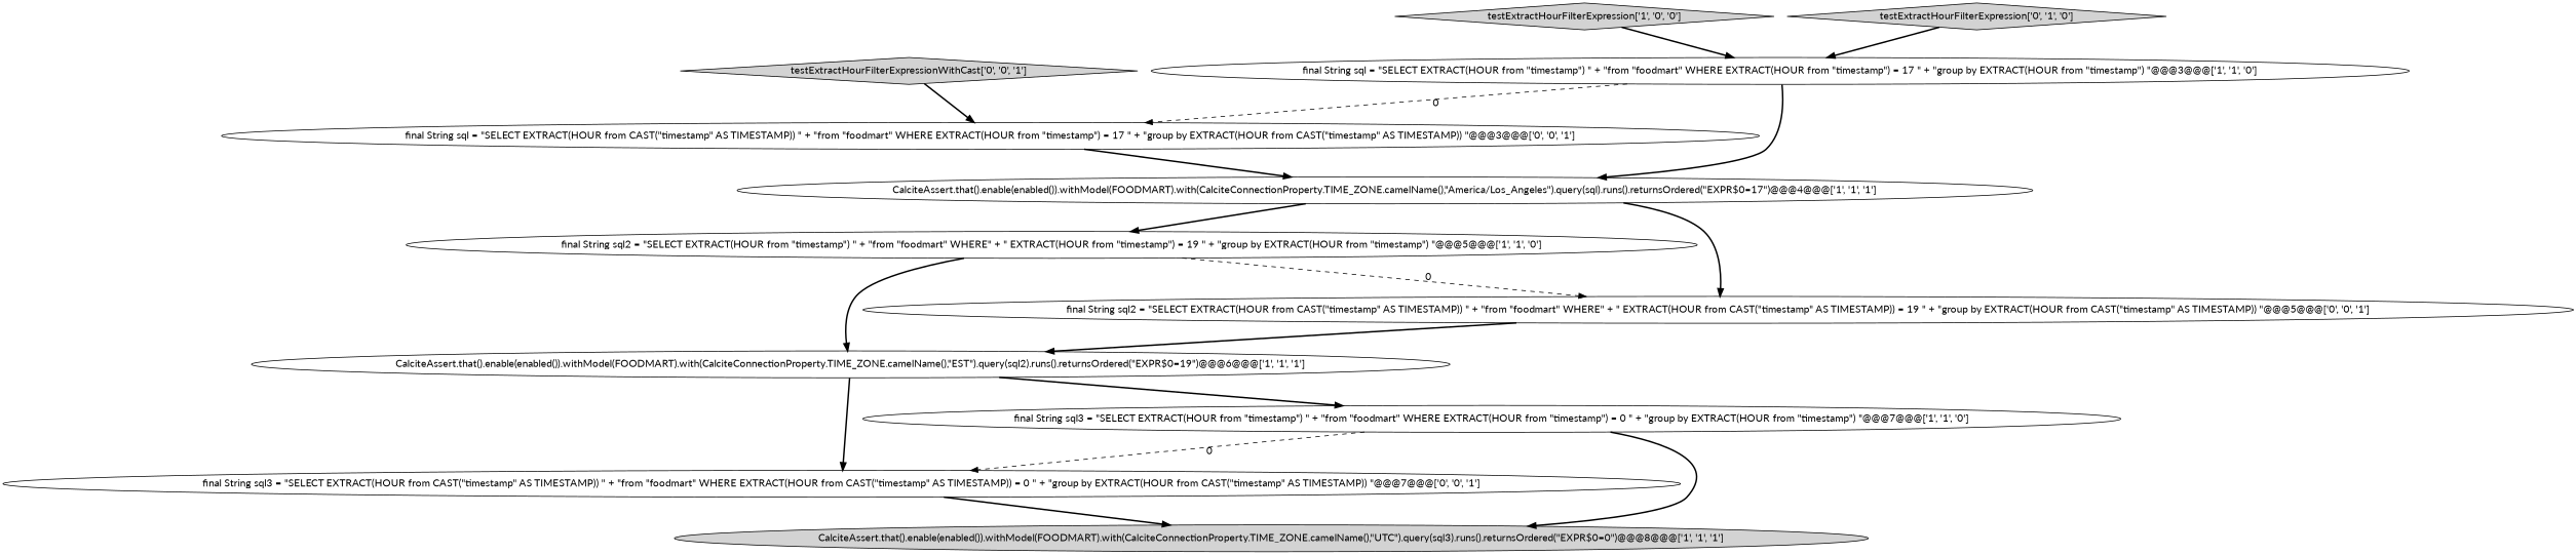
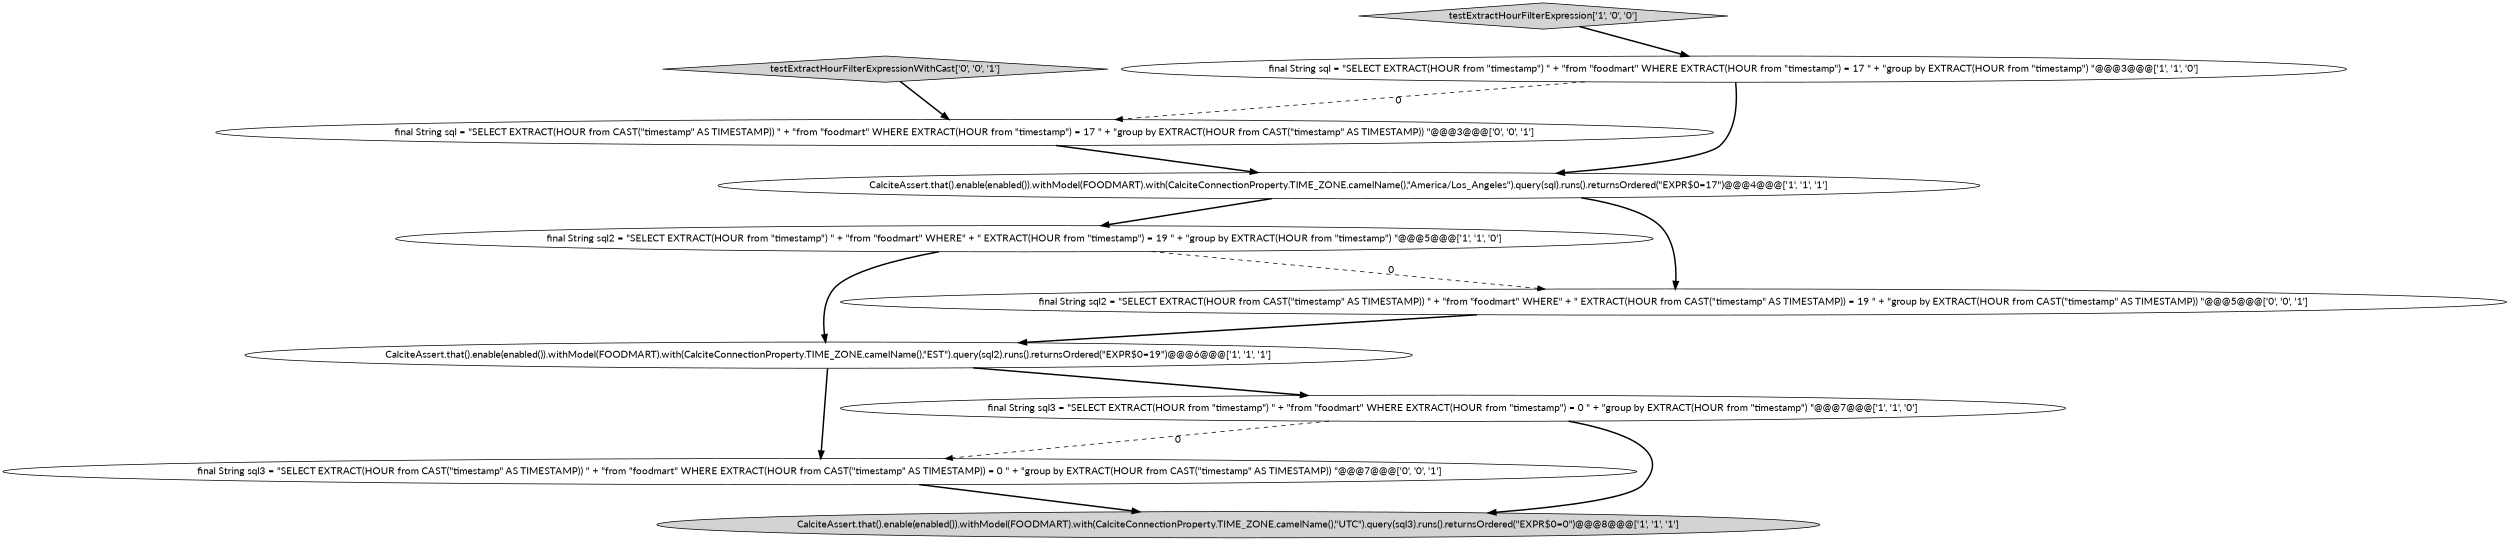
  digraph {
    fontname=Lato
    node [fillcolor=white shape=ellipse style=filled fontname=Lato]
    edge [style=bold fontname=Lato]
    n1 [label="final String sql2 = \"SELECT EXTRACT(HOUR from \"timestamp\") \" + \"from \"foodmart\" WHERE\" + \" EXTRACT(HOUR from \"timestamp\") = 19 \" + \"group by EXTRACT(HOUR from \"timestamp\") \"@@@5@@@['1', '1', '0']"]
    n2 [label="CalciteAssert.that().enable(enabled()).withModel(FOODMART).with(CalciteConnectionProperty.TIME_ZONE.camelName(),\"EST\").query(sql2).runs().returnsOrdered(\"EXPR$0=19\")@@@6@@@['1', '1', '1']"]
    n3 [label="final String sql2 = \"SELECT EXTRACT(HOUR from CAST(\"timestamp\" AS TIMESTAMP)) \" + \"from \"foodmart\" WHERE\" + \" EXTRACT(HOUR from CAST(\"timestamp\" AS TIMESTAMP)) = 19 \" + \"group by EXTRACT(HOUR from CAST(\"timestamp\" AS TIMESTAMP)) \"@@@5@@@['0', '0', '1']"]
    n4 [fillcolor=lightgray label="testExtractHourFilterExpressionWithCast['0', '0', '1']" shape=diamond]
    n5 [label="final String sql = \"SELECT EXTRACT(HOUR from CAST(\"timestamp\" AS TIMESTAMP)) \" + \"from \"foodmart\" WHERE EXTRACT(HOUR from \"timestamp\") = 17 \" + \"group by EXTRACT(HOUR from CAST(\"timestamp\" AS TIMESTAMP)) \"@@@3@@@['0', '0', '1']"]
    n6 [label="final String sql = \"SELECT EXTRACT(HOUR from \"timestamp\") \" + \"from \"foodmart\" WHERE EXTRACT(HOUR from \"timestamp\") = 17 \" + \"group by EXTRACT(HOUR from \"timestamp\") \"@@@3@@@['1', '1', '0']"]
    n7 [label="CalciteAssert.that().enable(enabled()).withModel(FOODMART).with(CalciteConnectionProperty.TIME_ZONE.camelName(),\"America/Los_Angeles\").query(sql).runs().returnsOrdered(\"EXPR$0=17\")@@@4@@@['1', '1', '1']"]
    n8 [fillcolor=lightgray label="CalciteAssert.that().enable(enabled()).withModel(FOODMART).with(CalciteConnectionProperty.TIME_ZONE.camelName(),\"UTC\").query(sql3).runs().returnsOrdered(\"EXPR$0=0\")@@@8@@@['1', '1', '1']"]
    n9 [fillcolor=lightgray label="testExtractHourFilterExpression['1', '0', '0']" shape=diamond]
-   n10 [fillcolor=lightgray label="testExtractHourFilterExpression['0', '1', '0']" shape=diamond]
    n11 [label="final String sql3 = \"SELECT EXTRACT(HOUR from CAST(\"timestamp\" AS TIMESTAMP)) \" + \"from \"foodmart\" WHERE EXTRACT(HOUR from CAST(\"timestamp\" AS TIMESTAMP)) = 0 \" + \"group by EXTRACT(HOUR from CAST(\"timestamp\" AS TIMESTAMP)) \"@@@7@@@['0', '0', '1']"]
    n12 [label="final String sql3 = \"SELECT EXTRACT(HOUR from \"timestamp\") \" + \"from \"foodmart\" WHERE EXTRACT(HOUR from \"timestamp\") = 0 \" + \"group by EXTRACT(HOUR from \"timestamp\") \"@@@7@@@['1', '1', '0']"]
    n1 -> n2
    n1 -> n3 [label=0 style=dashed]
    n2 -> n11
    n2 -> n12
    n3 -> n2
    n4 -> n5
    n5 -> n7
    n6 -> n5 [label=0 style=dashed]
    n6 -> n7
    n7 -> n1
    n7 -> n3
    n9 -> n6
-   n10 -> n6
    n11 -> n8
    n12 -> n8
    n12 -> n11 [label=0 style=dashed]
  }
